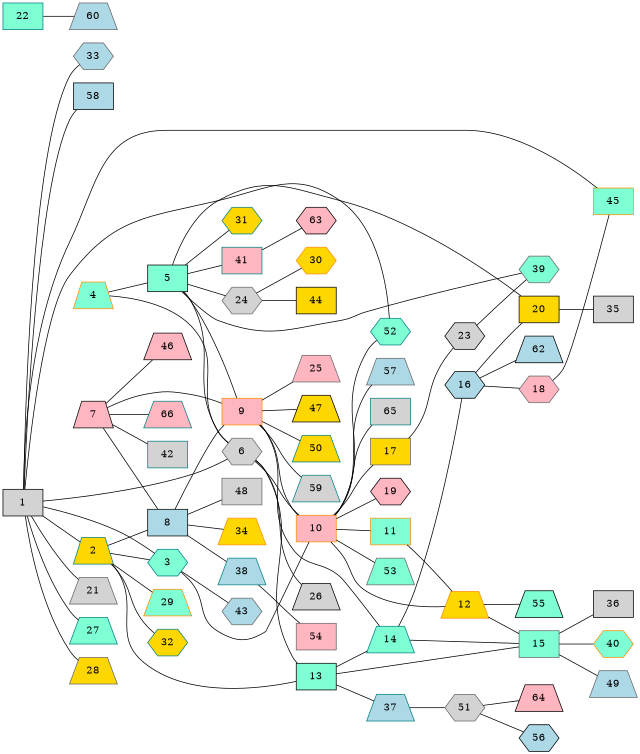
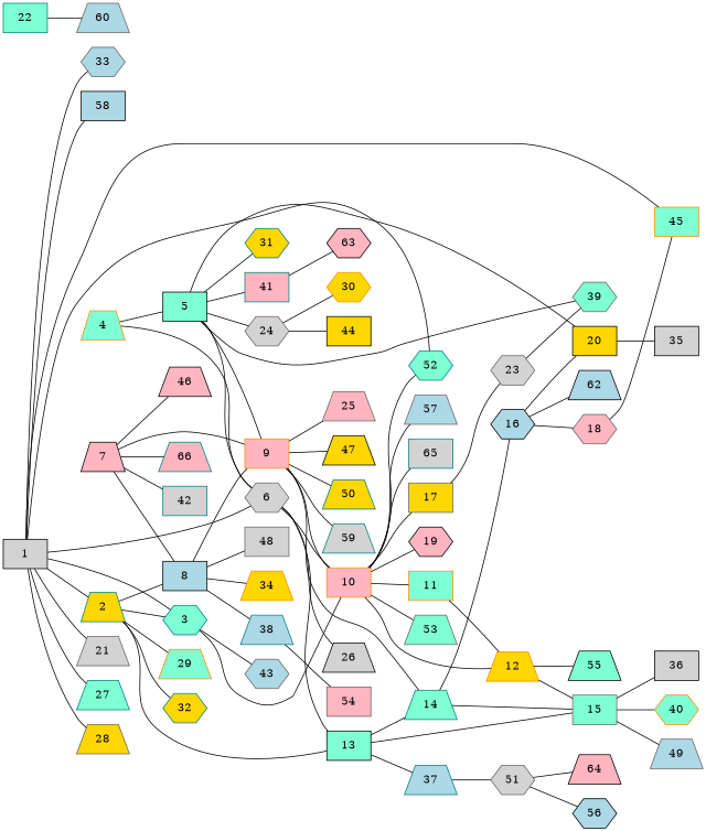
  graph {
    rankdir=LR
    node [color=black fillcolor=aquamarine shape=trapezium style=filled]
    1 [fillcolor=lightgrey shape=box]
    2 [color=teal fillcolor=gold]
    3 [color=teal shape=hexagon]
    6 [color=gray40 fillcolor=lightgrey shape=hexagon]
    21 [color=gray40 fillcolor=lightgrey]
    27 [color=teal]
    28 [color=gray40 fillcolor=gold]
    33 [color=gray40 fillcolor=lightblue shape=hexagon]
    45 [color=darkorange shape=box]
    52 [color=teal shape=hexagon]
    58 [fillcolor=lightblue shape=box]
    8 [fillcolor=lightblue shape=box]
    13 [shape=box]
    29 [color=darkorange]
    32 [color=teal fillcolor=gold shape=hexagon]
    10 [color=darkorange fillcolor=lightpink shape=box]
    43 [color=gray40 fillcolor=lightblue shape=hexagon]
    26 [fillcolor=lightgrey]
    9 [color=darkorange fillcolor=lightpink shape=box]
    34 [color=darkorange fillcolor=gold]
    38 [color=teal fillcolor=lightblue]
    48 [color=gray40 fillcolor=lightgrey shape=box]
    14 [color=teal]
    15 [color=gray40 shape=box]
    37 [color=teal fillcolor=lightblue]
    11 [color=darkorange shape=box]
    12 [color=darkorange fillcolor=gold]
    17 [color=gray40 fillcolor=gold shape=box]
    19 [fillcolor=lightpink shape=hexagon]
    53 [color=gray40]
    57 [color=gray40 fillcolor=lightblue]
    65 [color=teal fillcolor=lightgrey shape=box]
    4 [color=darkorange]
    5 [shape=box]
    20 [fillcolor=gold shape=box]
    24 [color=gray40 fillcolor=lightgrey shape=hexagon]
    31 [color=teal fillcolor=gold shape=hexagon]
    39 [color=gray40 shape=hexagon]
    41 [color=teal fillcolor=lightpink shape=box]
    25 [color=gray40 fillcolor=lightpink]
    47 [fillcolor=gold]
    50 [color=teal fillcolor=gold]
    59 [color=teal fillcolor=lightgrey]
    35 [fillcolor=lightgrey shape=box]
    30 [color=darkorange fillcolor=gold shape=hexagon]
    44 [fillcolor=gold shape=box]
    63 [fillcolor=lightpink shape=hexagon]
    7 [fillcolor=lightpink]
    42 [color=teal fillcolor=lightgrey shape=box]
    46 [fillcolor=lightpink]
    n51 [color=teal fillcolor=lightpink label=66]
    22 [color=teal shape=box]
    60 [color=gray40 fillcolor=lightblue]
    54 [color=gray40 fillcolor=lightpink shape=box]
    16 [fillcolor=lightblue shape=hexagon]
    55
-   23 [fillcolor=lightgrey shape=hexagon]
+   23 [color=gray40 fillcolor=lightgrey shape=hexagon]
    36 [fillcolor=lightgrey shape=box]
    40 [color=darkorange shape=hexagon]
    49 [color=gray40 fillcolor=lightblue]
    51 [color=gray40 fillcolor=lightgrey shape=hexagon]
    18 [color=gray40 fillcolor=lightpink shape=hexagon]
    62 [fillcolor=lightblue]
    56 [fillcolor=lightblue shape=hexagon]
    64 [fillcolor=lightpink]
    1 -- 2
    1 -- 3
    1 -- 6
    1 -- 21
    1 -- 27
    1 -- 28
    1 -- 33
    1 -- 45
    1 -- 52
    1 -- 58
    2 -- 3
    2 -- 8
    2 -- 13
    2 -- 29
    2 -- 32
    3 -- 10
    3 -- 43
    6 -- 13
    6 -- 10
    6 -- 26
    8 -- 9
    8 -- 34
    8 -- 38
    8 -- 48
    13 -- 14
    13 -- 15
    13 -- 37
    10 -- 52
    10 -- 11
    10 -- 12
    10 -- 17
    10 -- 19
    10 -- 53
    10 -- 57
    10 -- 65
    9 -- 10
    9 -- 14
    9 -- 25
    9 -- 47
    9 -- 50
    9 -- 59
    38 -- 54
    14 -- 15
    14 -- 16
    15 -- 36
    15 -- 40
    15 -- 49
    37 -- 51
    11 -- 12
    12 -- 15
    12 -- 55
    17 -- 23
    4 -- 6
    4 -- 5
    5 -- 6
    5 -- 9
    5 -- 20
    5 -- 24
    5 -- 31
    5 -- 39
    5 -- 41
    20 -- 35
    24 -- 30
    24 -- 44
    41 -- 63
    7 -- 8
    7 -- 9
    7 -- 42
    7 -- 46
    7 -- n51
    22 -- 60
    16 -- 20
    16 -- 18
    16 -- 62
    23 -- 39
    51 -- 56
    51 -- 64
    18 -- 45
  }
